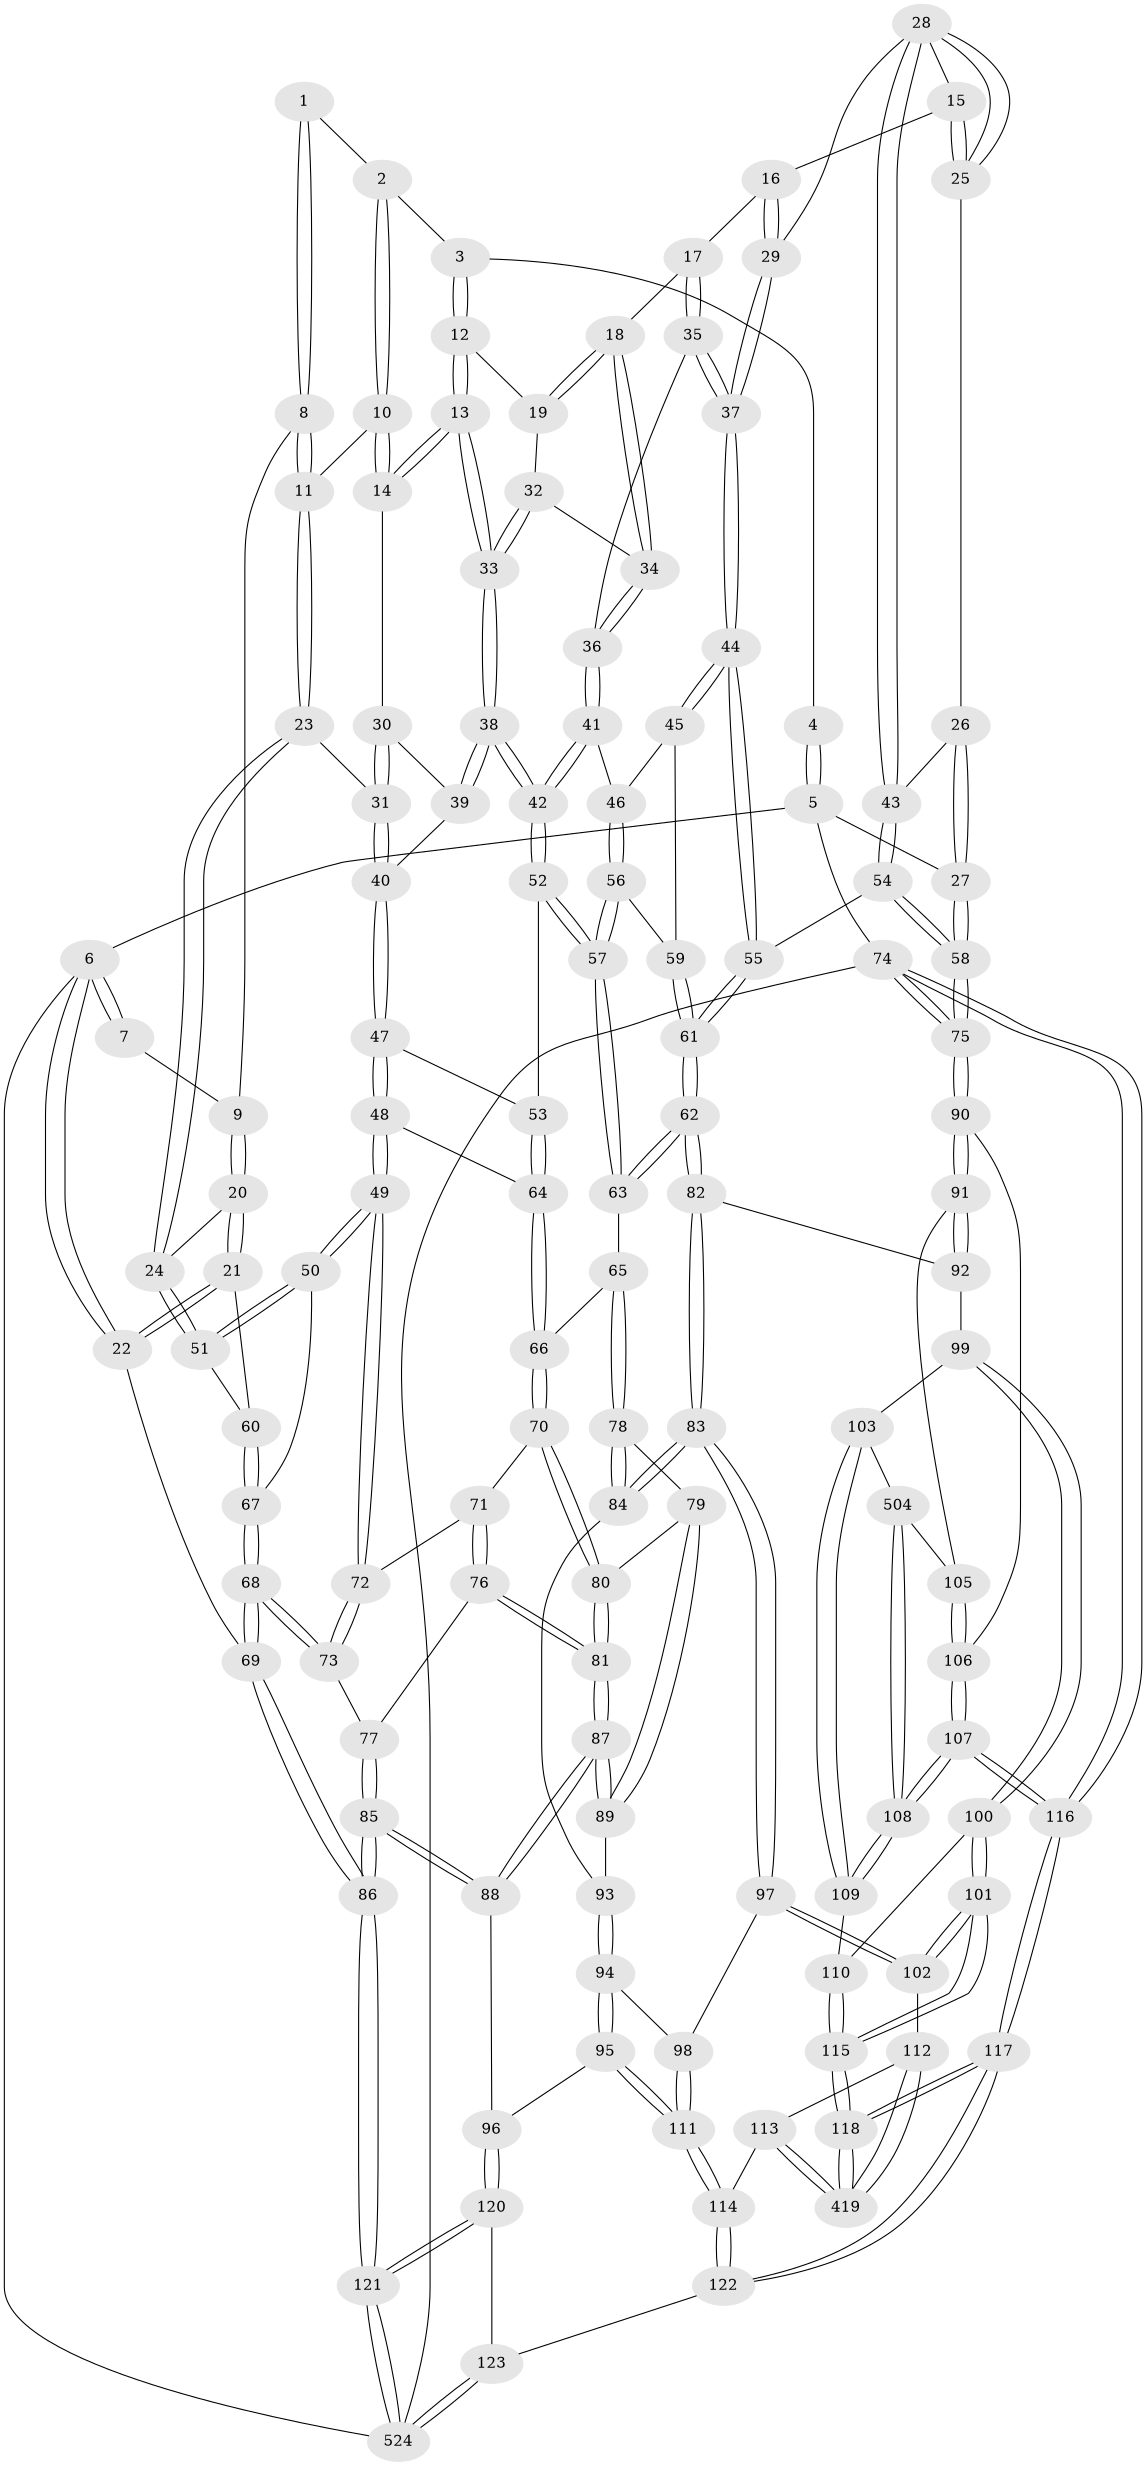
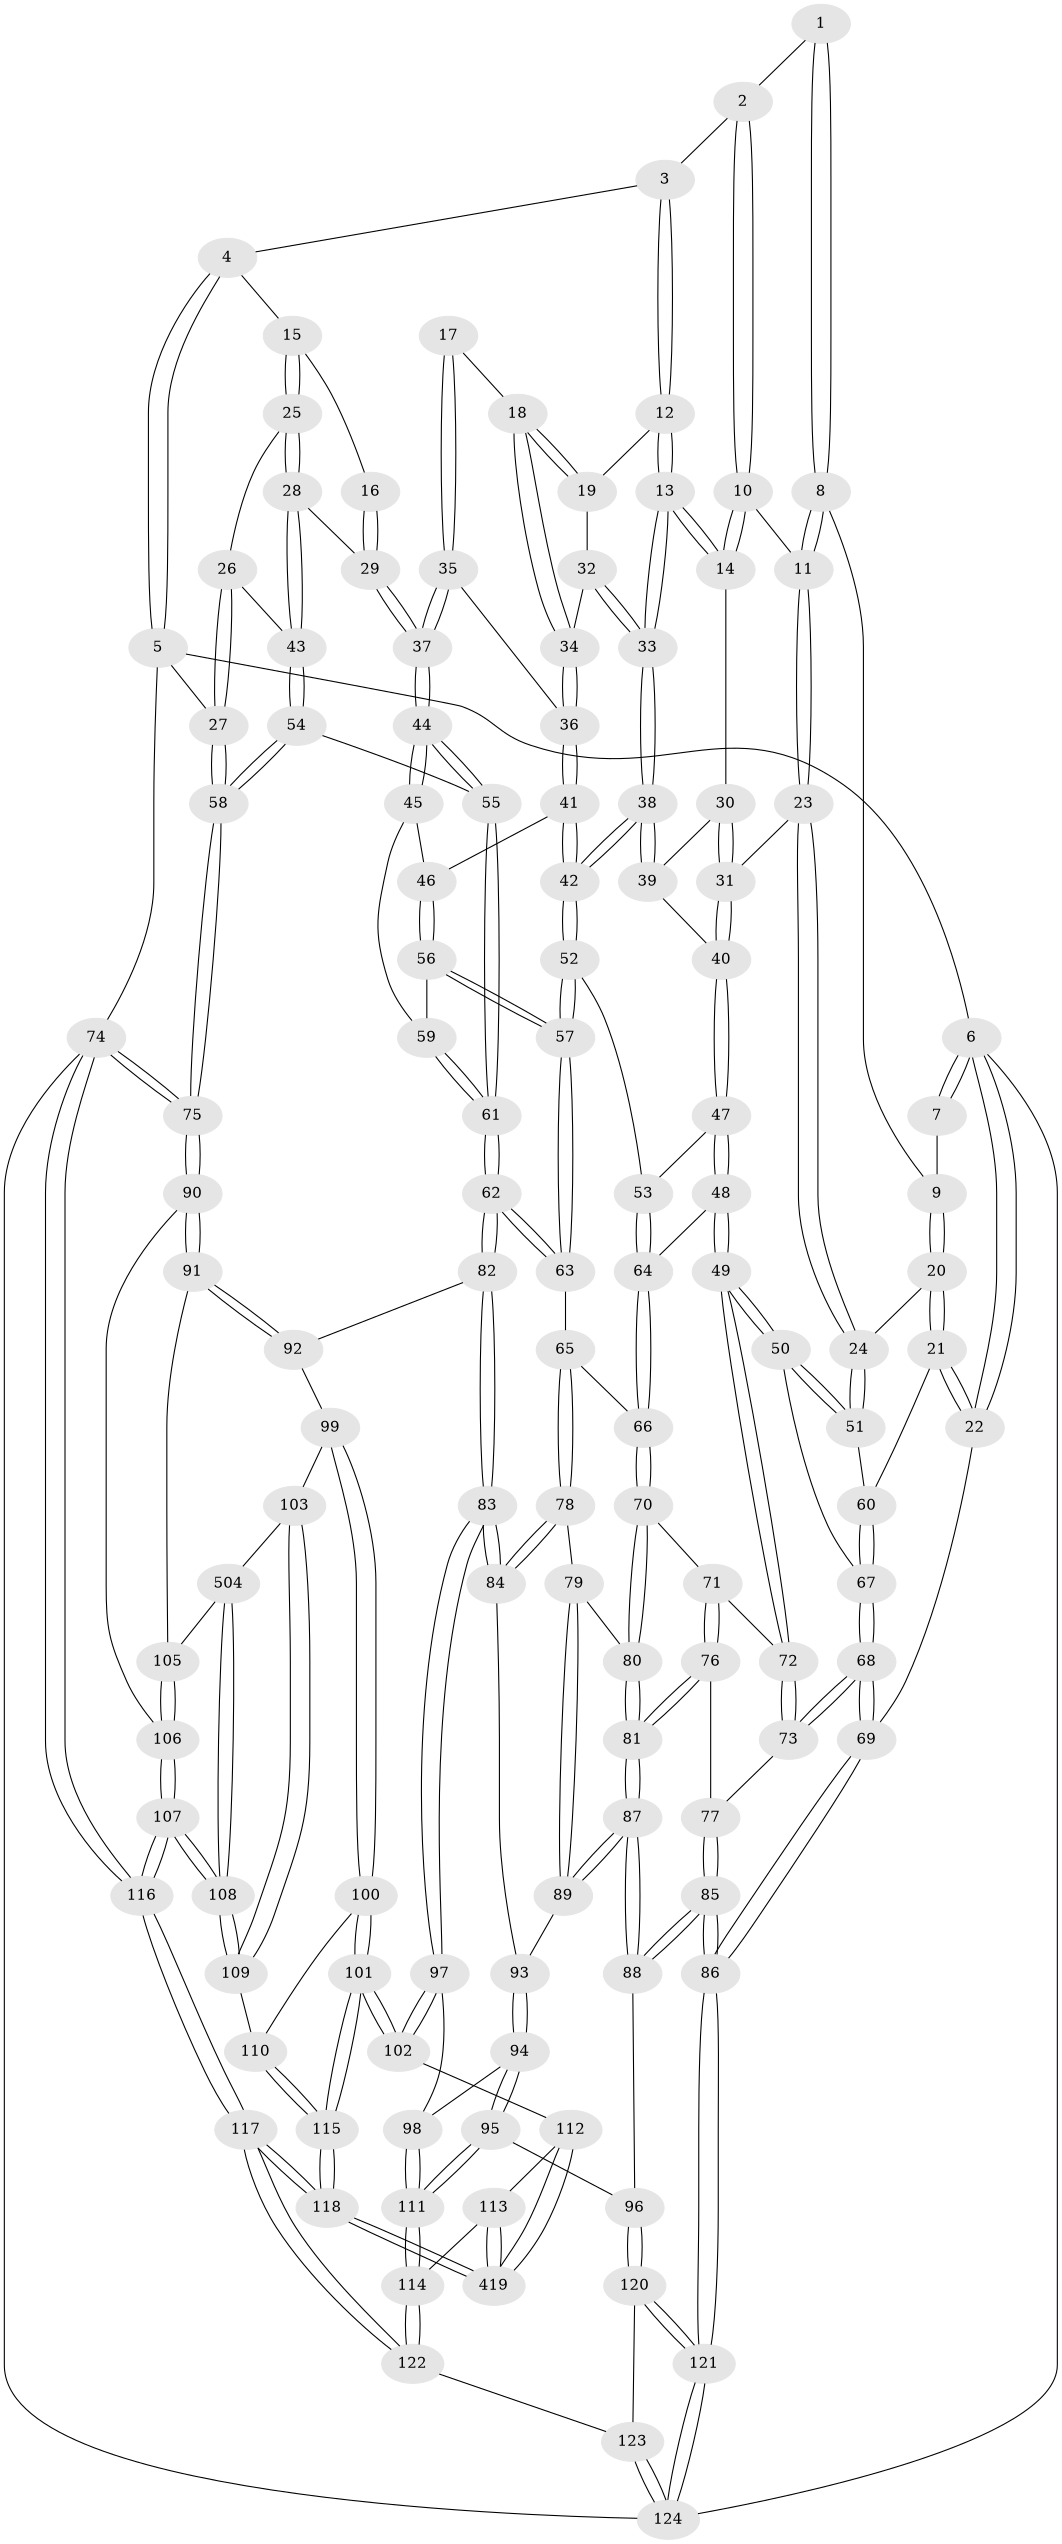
  graph {
    node [color=gray90 style=filled]
    1
    2
    8
    3
    10
    9
    11
    4
    12
    14
    5
    15
    13
    19
    6
    27
    74
    16
    25
    7
    22
-   124 [label=524]
+   124
    58
    75
    116
    69
    20
    23
    21
    24
    30
    31
    33
    32
    38
    39
    17
    29
    26
    28
    18
    35
    37
    34
    36
    60
    51
    67
    86
    40
    43
    54
    44
    47
    42
    41
    46
    45
    55
    52
    48
    53
    56
    57
    59
    61
    49
    64
    50
    72
    66
    73
    68
    63
    62
    65
    90
    82
    83
    92
    78
    70
    79
    84
    71
    80
    77
    121
    76
    81
    85
    117
    91
    106
    87
    88
    89
    93
    97
    99
    98
    102
    94
    96
    120
    105
    107
    100
    103
    95
    111
    114
    123
    112
    101
    110
    n117 [label=504]
    109
    115
    118
    113
    n122 [label=419]
    108
    122
    1 -- 2
    1 -- 8
    1 -- 8
    2 -- 3
    2 -- 10
    2 -- 10
    8 -- 9
    8 -- 11
    8 -- 11
    3 -- 4
    3 -- 12
    3 -- 12
    10 -- 11
    10 -- 14
    10 -- 14
    9 -- 20
    9 -- 20
    11 -- 23
    11 -- 23
    4 -- 5
    4 -- 5
-   28 -- 15
+   4 -- 15
    12 -- 13
    12 -- 13
    12 -- 19
    14 -- 30
    5 -- 6
    5 -- 27
    5 -- 74
    15 -- 16
    15 -- 25
    15 -- 25
    13 -- 14
    13 -- 14
    13 -- 33
    13 -- 33
    19 -- 32
    6 -- 7
    6 -- 7
    6 -- 22
    6 -- 22
    6 -- 124
    27 -- 58
    27 -- 58
    74 -- 124
    74 -- 75
    74 -- 75
    74 -- 116
    74 -- 116
-   16 -- 17
    16 -- 29
    16 -- 29
    25 -- 26
    25 -- 28
    25 -- 28
    7 -- 9
    22 -- 69
    58 -- 75
    58 -- 75
    75 -- 90
    75 -- 90
    116 -- 117
    116 -- 117
    69 -- 86
    69 -- 86
    20 -- 21
    20 -- 21
    20 -- 24
    23 -- 24
    23 -- 24
    23 -- 31
    21 -- 22
    21 -- 22
    21 -- 60
    24 -- 51
    24 -- 51
    30 -- 31
    30 -- 31
    30 -- 39
    31 -- 40
    31 -- 40
    33 -- 38
    33 -- 38
    32 -- 33
    32 -- 33
    32 -- 34
    38 -- 39
    38 -- 39
    38 -- 42
    38 -- 42
    39 -- 40
    17 -- 18
    17 -- 35
    17 -- 35
    29 -- 37
    29 -- 37
    26 -- 27
    26 -- 27
    26 -- 43
    28 -- 29
    28 -- 43
    28 -- 43
    18 -- 19
    18 -- 19
    18 -- 34
    18 -- 34
    35 -- 37
    35 -- 37
    35 -- 36
    37 -- 44
    37 -- 44
    34 -- 36
    34 -- 36
    36 -- 41
    36 -- 41
    60 -- 67
    60 -- 67
    51 -- 60
    67 -- 68
    67 -- 68
    86 -- 121
    86 -- 121
    40 -- 47
    40 -- 47
    43 -- 54
    43 -- 54
    54 -- 58
    54 -- 58
    54 -- 55
    44 -- 45
    44 -- 45
    44 -- 55
    44 -- 55
    47 -- 48
    47 -- 48
    47 -- 53
    42 -- 52
    42 -- 52
    41 -- 42
    41 -- 42
    41 -- 46
    46 -- 56
    46 -- 56
    45 -- 46
    45 -- 59
    55 -- 61
    55 -- 61
    52 -- 53
    52 -- 57
    52 -- 57
    48 -- 49
    48 -- 49
    48 -- 64
    53 -- 64
    53 -- 64
    56 -- 57
    56 -- 57
    56 -- 59
    57 -- 63
    57 -- 63
    59 -- 61
    59 -- 61
    61 -- 62
    61 -- 62
    49 -- 50
    49 -- 50
    49 -- 72
    49 -- 72
    64 -- 66
    64 -- 66
    50 -- 51
    50 -- 51
    50 -- 67
    72 -- 73
    72 -- 73
    66 -- 70
    66 -- 70
    73 -- 77
    68 -- 69
    68 -- 69
    68 -- 73
    68 -- 73
    63 -- 65
    62 -- 63
    62 -- 63
    62 -- 82
    62 -- 82
    65 -- 66
    65 -- 78
    65 -- 78
    90 -- 91
    90 -- 91
    90 -- 106
    82 -- 83
    82 -- 83
    82 -- 92
    83 -- 84
    83 -- 84
    83 -- 97
    83 -- 97
    92 -- 99
    78 -- 79
    78 -- 84
    78 -- 84
    70 -- 71
    70 -- 80
    70 -- 80
    79 -- 80
    79 -- 89
    79 -- 89
    84 -- 93
    71 -- 72
    71 -- 76
    71 -- 76
    80 -- 81
    80 -- 81
    77 -- 85
    77 -- 85
    121 -- 124
    121 -- 124
    76 -- 77
    76 -- 81
    76 -- 81
    81 -- 87
    81 -- 87
    85 -- 86
    85 -- 86
    85 -- 88
    85 -- 88
    117 -- 118
    117 -- 118
    117 -- 122
    117 -- 122
    91 -- 92
    91 -- 92
    91 -- 105
    106 -- 107
    106 -- 107
    87 -- 88
    87 -- 88
    87 -- 89
    87 -- 89
    88 -- 96
    89 -- 93
    93 -- 94
    93 -- 94
    97 -- 98
    97 -- 102
    97 -- 102
    99 -- 100
    99 -- 100
    99 -- 103
    98 -- 111
    98 -- 111
    102 -- 112
    94 -- 98
    94 -- 95
    94 -- 95
    96 -- 120
    96 -- 120
    120 -- 121
    120 -- 121
    120 -- 123
    105 -- 106
    105 -- 106
    107 -- 116
    107 -- 116
    107 -- 108
    107 -- 108
    100 -- 101
    100 -- 101
    100 -- 110
    103 -- n117
    103 -- 109
    103 -- 109
    95 -- 96
    95 -- 111
    95 -- 111
    111 -- 114
    111 -- 114
    114 -- 122
    114 -- 122
    123 -- 124
    123 -- 124
    112 -- 113
    112 -- n122
    112 -- n122
    101 -- 102
    101 -- 102
    101 -- 115
    101 -- 115
    110 -- 115
    110 -- 115
    n117 -- 105
    n117 -- 108
    n117 -- 108
    109 -- 110
    115 -- 118
    115 -- 118
    118 -- n122
    118 -- n122
    113 -- 114
    113 -- n122
    113 -- n122
    108 -- 109
    108 -- 109
    122 -- 123
  }
